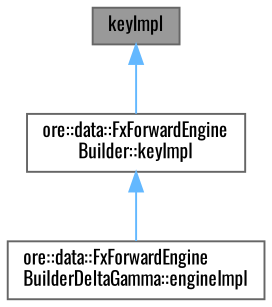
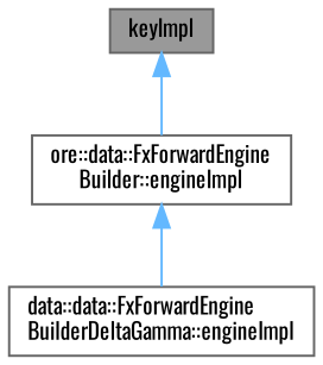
  digraph {
    fontname=Oswald
    rankdir=TB
    node [color=grey40 fillcolor=white fontname=Oswald fontsize=10 shape=box style=filled]
    edge [color=steelblue1 dir=back fontname=Oswald fontsize=10 labelfontname=Helvetica labelfontsize=10 style=solid]
    n1 [color=gray40 fillcolor=grey60 fontcolor=black height=0.2 label=keyImpl width=0.4]
-   n2 [height=0.2 label="ore::data::FxForwardEngine\lBuilder::keyImpl" width=0.4]
-   n3 [height=0.2 label="ore::data::FxForwardEngine\lBuilderDeltaGamma::engineImpl" width=0.4]
+   n2 [height=0.2 label="ore::data::FxForwardEngine\lBuilder::engineImpl" width=0.4]
+   n3 [height=0.2 label="data::data::FxForwardEngine\lBuilderDeltaGamma::engineImpl" width=0.4]
    n1 -> n2
    n2 -> n3
  }
